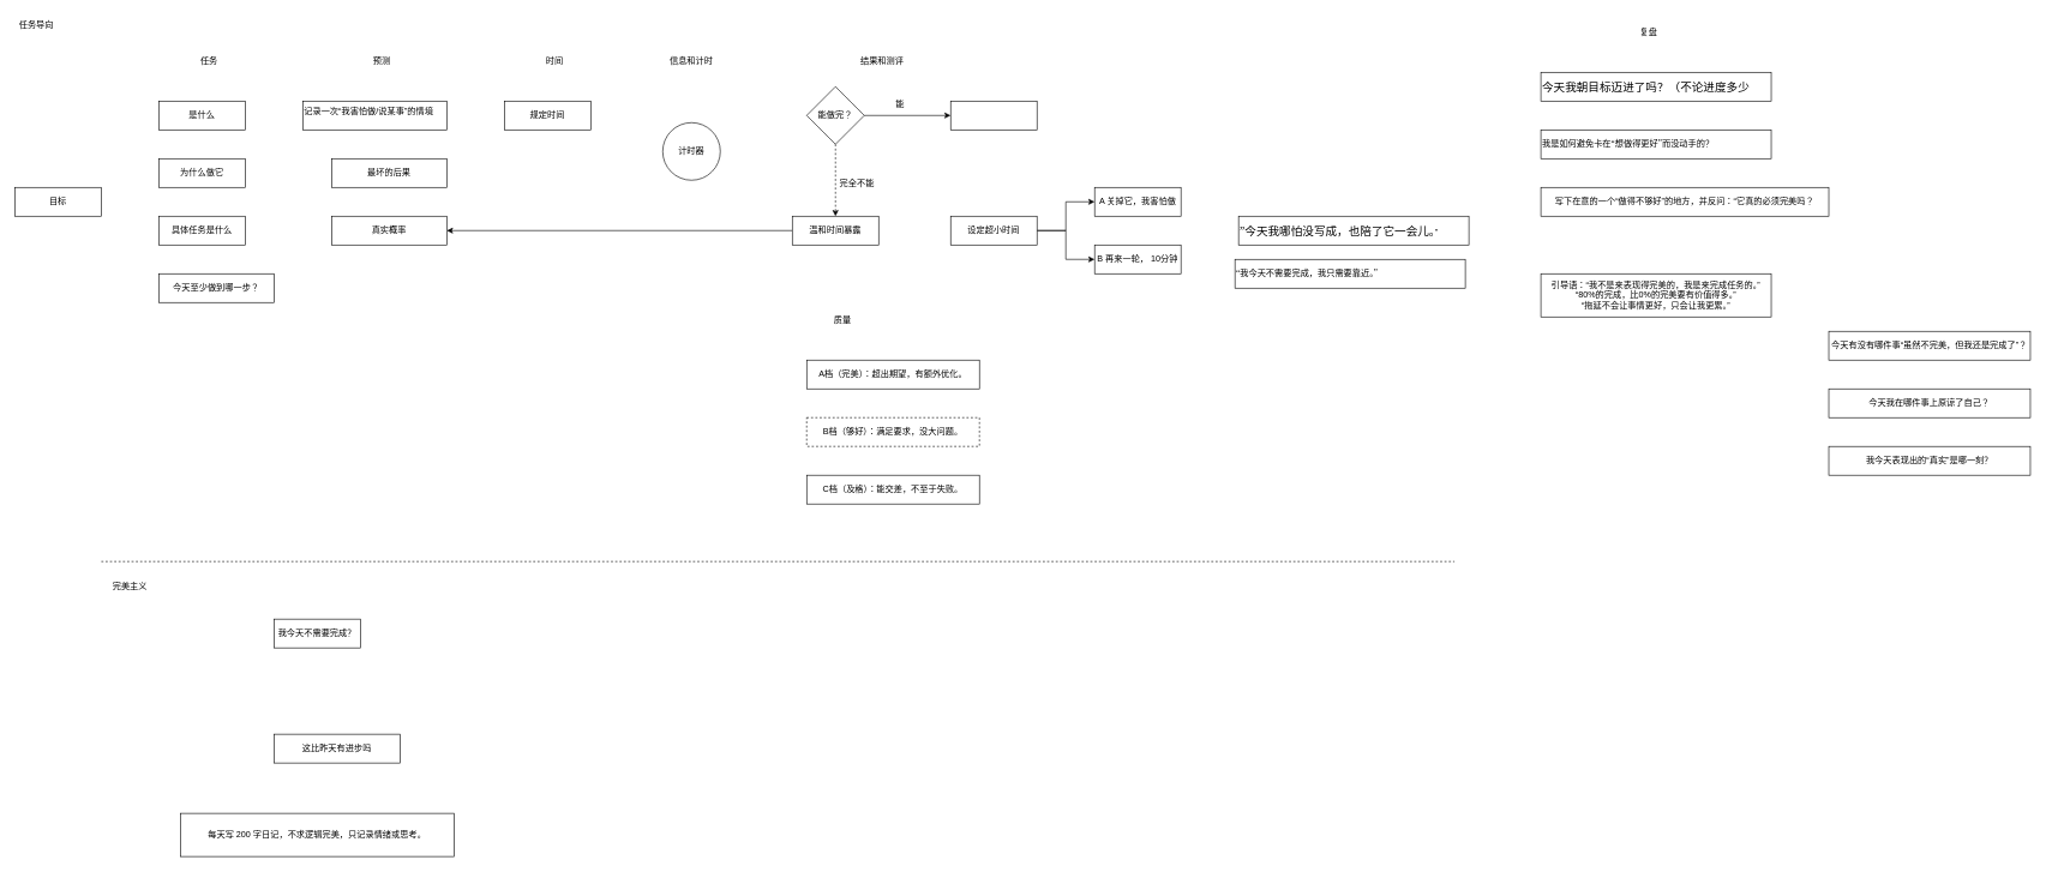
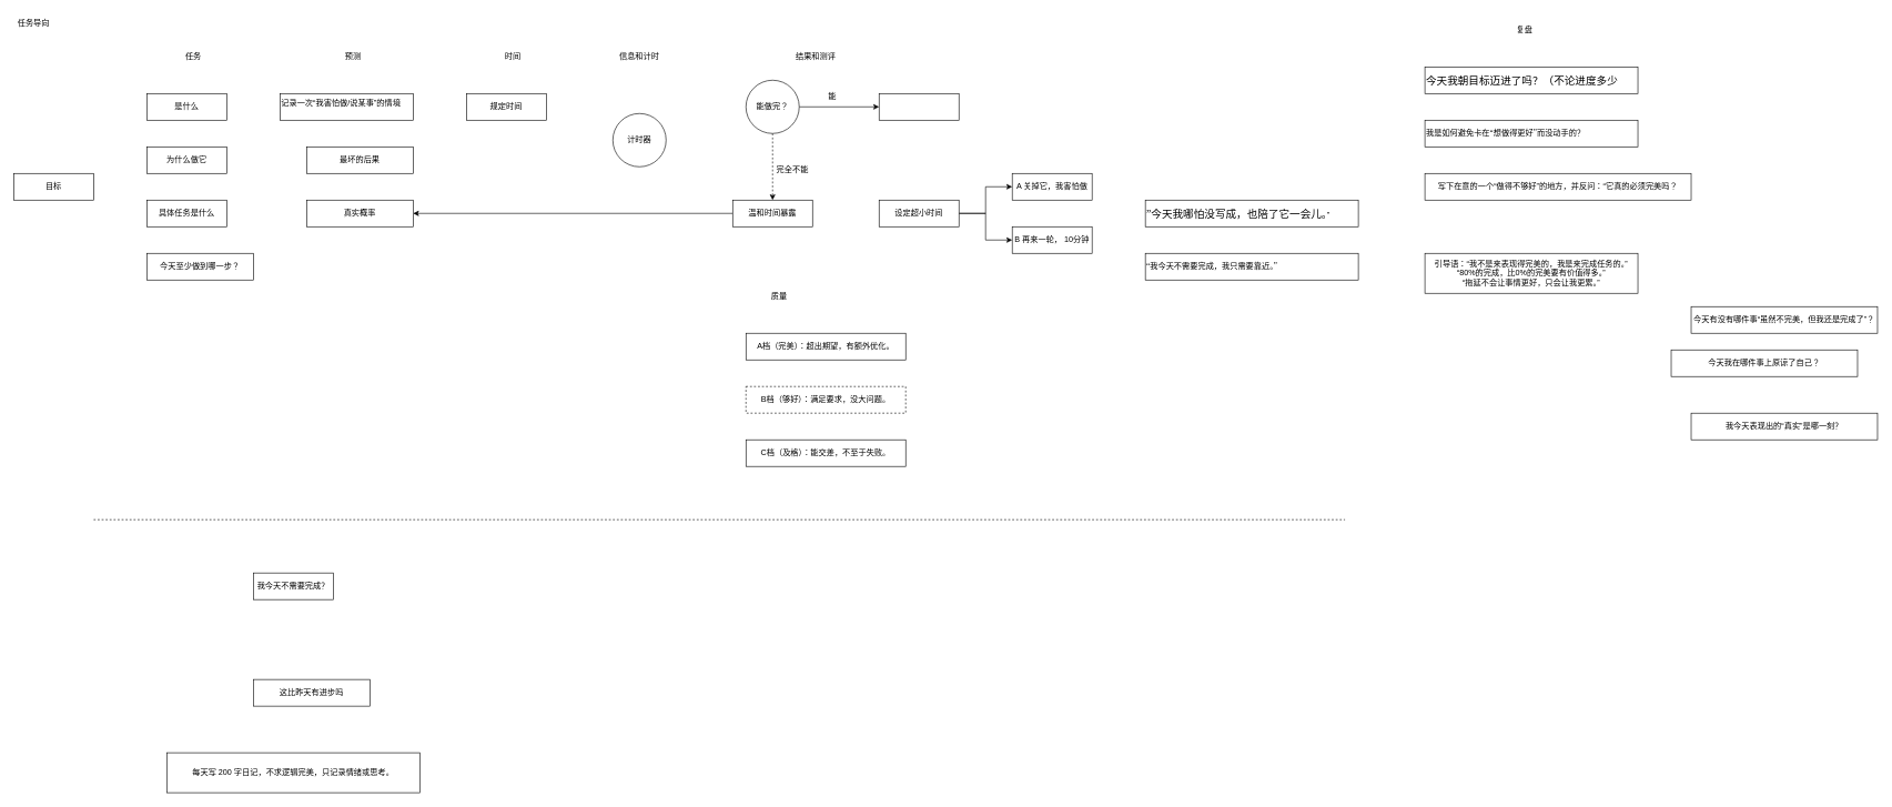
  <mxCell id="0" />
  <mxCell id="1" parent="0" />
  <mxCell id="2" value="目标" style="rounded=0;whiteSpace=wrap;html=1;" parent="1" vertex="1"><mxGeometry x="20" y="260" width="120" height="40" as="geometry" /></mxCell>
  <mxCell id="3" value="是什么" style="rounded=0;whiteSpace=wrap;html=1;" parent="1" vertex="1"><mxGeometry x="220" y="140" width="120" height="40" as="geometry" /></mxCell>
  <mxCell id="4" value="为什么做它" style="rounded=0;whiteSpace=wrap;html=1;" parent="1" vertex="1"><mxGeometry x="220" y="220" width="120" height="40" as="geometry" /></mxCell>
  <mxCell id="5" value="具体任务是什么" style="rounded=0;whiteSpace=wrap;html=1;" parent="1" vertex="1"><mxGeometry x="220" y="300" width="120" height="40" as="geometry" /></mxCell>
  <mxCell id="6" value="今天至少做到哪一步？" style="rounded=0;whiteSpace=wrap;html=1;" parent="1" vertex="1"><mxGeometry x="220" y="380" width="160" height="40" as="geometry" /></mxCell>
  <mxCell id="7" value="任务" style="text;html=1;align=center;verticalAlign=middle;whiteSpace=wrap;rounded=0;" parent="1" vertex="1"><mxGeometry x="260" y="70" width="60" height="30" as="geometry" /></mxCell>
  <mxCell id="8" value="时间" style="text;html=1;align=center;verticalAlign=middle;whiteSpace=wrap;rounded=0;" parent="1" vertex="1"><mxGeometry x="740" y="70" width="60" height="30" as="geometry" /></mxCell>
  <mxCell id="9" value="规定时间" style="rounded=0;whiteSpace=wrap;html=1;" parent="1" vertex="1"><mxGeometry x="700" y="140" width="120" height="40" as="geometry" /></mxCell>
  <mxCell id="10" style="edgeStyle=orthogonalEdgeStyle;rounded=0;orthogonalLoop=1;jettySize=auto;html=1;entryX=0.5;entryY=0;entryDx=0;entryDy=0;dashed=1;" parent="1" source="12" target="14" edge="1"><mxGeometry relative="1" as="geometry" /></mxCell>
  <mxCell id="11" style="edgeStyle=orthogonalEdgeStyle;rounded=0;orthogonalLoop=1;jettySize=auto;html=1;entryX=0;entryY=0.5;entryDx=0;entryDy=0;" parent="1" source="12" target="16" edge="1"><mxGeometry relative="1" as="geometry" /></mxCell>
- <mxCell id="12" value="能做完？" style="rhombus;whiteSpace=wrap;html=1;" parent="1" vertex="1"><mxGeometry x="1120" y="120" width="80" height="80" as="geometry" /></mxCell>
+ <mxCell id="12" value="能做完？" style="ellipse;whiteSpace=wrap;html=1;" parent="1" vertex="1"><mxGeometry x="1120" y="120" width="80" height="80" as="geometry" /></mxCell>
  <mxCell id="13" style="edgeStyle=orthogonalEdgeStyle;rounded=0;orthogonalLoop=1;jettySize=auto;html=1;" parent="1" source="14" target="47" edge="1"><mxGeometry relative="1" as="geometry" /></mxCell>
  <mxCell id="14" value="温和时间暴露" style="rounded=0;whiteSpace=wrap;html=1;" parent="1" vertex="1"><mxGeometry x="1100" y="300" width="120" height="40" as="geometry" /></mxCell>
  <mxCell id="15" value="完全不能" style="text;html=1;align=center;verticalAlign=middle;whiteSpace=wrap;rounded=0;" parent="1" vertex="1"><mxGeometry x="1160" y="240" width="60" height="30" as="geometry" /></mxCell>
  <mxCell id="16" value="" style="rounded=0;whiteSpace=wrap;html=1;" parent="1" vertex="1"><mxGeometry x="1320" y="140" width="120" height="40" as="geometry" /></mxCell>
  <mxCell id="17" value="能" style="text;html=1;align=center;verticalAlign=middle;whiteSpace=wrap;rounded=0;" parent="1" vertex="1"><mxGeometry x="1220" y="130" width="60" height="30" as="geometry" /></mxCell>
  <mxCell id="18" style="edgeStyle=orthogonalEdgeStyle;rounded=0;orthogonalLoop=1;jettySize=auto;html=1;entryX=0;entryY=0.5;entryDx=0;entryDy=0;" parent="1" source="20" target="21" edge="1"><mxGeometry relative="1" as="geometry" /></mxCell>
  <mxCell id="19" style="edgeStyle=orthogonalEdgeStyle;rounded=0;orthogonalLoop=1;jettySize=auto;html=1;entryX=0;entryY=0.5;entryDx=0;entryDy=0;" parent="1" source="20" target="22" edge="1"><mxGeometry relative="1" as="geometry" /></mxCell>
  <mxCell id="20" value="设定超小时间" style="rounded=0;whiteSpace=wrap;html=1;" parent="1" vertex="1"><mxGeometry x="1320" y="300" width="120" height="40" as="geometry" /></mxCell>
  <mxCell id="21" value="A 关掉它，我害怕做" style="rounded=0;whiteSpace=wrap;html=1;" parent="1" vertex="1"><mxGeometry x="1520" y="260" width="120" height="40" as="geometry" /></mxCell>
  <mxCell id="22" value="B 再来一轮， 10分钟" style="rounded=0;whiteSpace=wrap;html=1;" parent="1" vertex="1"><mxGeometry x="1520" y="340" width="120" height="40" as="geometry" /></mxCell>
  <mxCell id="23" value="&lt;p&gt;&lt;span style=&quot;font-size:12.0pt;line-height:&lt;br/&gt;115%;font-family:DengXian;mso-ascii-font-family:Aptos;mso-ascii-theme-font:&lt;br/&gt;minor-latin;mso-fareast-theme-font:minor-fareast;mso-hansi-font-family:Aptos;&lt;br/&gt;mso-hansi-theme-font:minor-latin;mso-bidi-font-family:&amp;quot;Times New Roman&amp;quot;;&lt;br/&gt;mso-bidi-theme-font:minor-bidi;mso-ansi-language:EN-US;mso-fareast-language:&lt;br/&gt;ZH-CN;mso-bidi-language:AR-SA&quot; lang=&quot;ZH-CN&quot;&gt;”今天我哪怕没写成，也陪了它一会儿。&lt;/span&gt;&lt;span style=&quot;font-size:&lt;br/&gt;12.0pt;line-height:115%;font-family:&amp;quot;Aptos&amp;quot;,sans-serif;mso-ascii-theme-font:&lt;br/&gt;minor-latin;mso-fareast-font-family:DengXian;mso-fareast-theme-font:minor-fareast;&lt;br/&gt;mso-hansi-theme-font:minor-latin;mso-bidi-font-family:&amp;quot;Times New Roman&amp;quot;;&lt;br/&gt;mso-bidi-theme-font:minor-bidi;mso-ansi-language:EN-US;mso-fareast-language:&lt;br/&gt;ZH-CN;mso-bidi-language:AR-SA&quot;&gt;”&lt;/span&gt;&lt;/p&gt;" style="rounded=0;whiteSpace=wrap;html=1;align=left;" parent="1" vertex="1"><mxGeometry x="1720" y="300" width="320" height="40" as="geometry" /></mxCell>
- <mxCell id="24" value="&lt;p style=&quot;mso-margin-top-alt:auto;mso-margin-bottom-alt:auto;&lt;br/&gt;text-indent:.5in&quot; class=&quot;MsoNormal&quot;&gt;&lt;span style=&quot;font-family:DengXian;mso-ascii-font-family:&lt;br/&gt;Aptos;mso-ascii-theme-font:minor-latin;mso-fareast-theme-font:minor-fareast;&lt;br/&gt;mso-hansi-font-family:Aptos;mso-hansi-theme-font:minor-latin&quot; lang=&quot;ZH-CN&quot;&gt;“我今天不需要完成，我只需要靠近。”&lt;/span&gt;&lt;/p&gt;" style="rounded=0;whiteSpace=wrap;html=1;align=left;" parent="1" vertex="1"><mxGeometry x="1715" y="360" width="320" height="40" as="geometry" /></mxCell>
+ <mxCell id="24" value="&lt;p style=&quot;mso-margin-top-alt:auto;mso-margin-bottom-alt:auto;&lt;br/&gt;text-indent:.5in&quot; class=&quot;MsoNormal&quot;&gt;&lt;span style=&quot;font-family:DengXian;mso-ascii-font-family:&lt;br/&gt;Aptos;mso-ascii-theme-font:minor-latin;mso-fareast-theme-font:minor-fareast;&lt;br/&gt;mso-hansi-font-family:Aptos;mso-hansi-theme-font:minor-latin&quot; lang=&quot;ZH-CN&quot;&gt;“我今天不需要完成，我只需要靠近。”&lt;/span&gt;&lt;/p&gt;" style="rounded=0;whiteSpace=wrap;html=1;align=left;" parent="1" vertex="1"><mxGeometry x="1720" y="380" width="320" height="40" as="geometry" /></mxCell>
  <mxCell id="25" value="复盘" style="text;html=1;align=center;verticalAlign=middle;whiteSpace=wrap;rounded=0;" parent="1" vertex="1"><mxGeometry x="2260" y="30" width="60" height="30" as="geometry" /></mxCell>
  <mxCell id="26" value="&lt;div&gt;&lt;span style=&quot;font-size:12.0pt;line-height:&lt;br/&gt;115%;font-family:DengXian;mso-ascii-font-family:Aptos;mso-ascii-theme-font:&lt;br/&gt;minor-latin;mso-fareast-theme-font:minor-fareast;mso-hansi-font-family:Aptos;&lt;br/&gt;mso-hansi-theme-font:minor-latin;mso-bidi-font-family:&amp;quot;Times New Roman&amp;quot;;&lt;br/&gt;mso-bidi-theme-font:minor-bidi;mso-ansi-language:EN-US;mso-fareast-language:&lt;br/&gt;ZH-CN;mso-bidi-language:AR-SA&quot; lang=&quot;ZH-CN&quot;&gt;今天我朝目标迈进了吗？（不论进度多少&lt;/span&gt;&lt;font face=&quot;DengXian&quot;&gt;&lt;/font&gt;&lt;/div&gt;" style="rounded=0;whiteSpace=wrap;html=1;align=left;" parent="1" vertex="1"><mxGeometry x="2140" y="100" width="320" height="40" as="geometry" /></mxCell>
  <mxCell id="27" value="&lt;div&gt;&lt;font face=&quot;DengXian&quot;&gt;我是如何避免卡在“想做得更好”而没动手的？&lt;/font&gt;&lt;/div&gt;" style="rounded=0;whiteSpace=wrap;html=1;align=left;" parent="1" vertex="1"><mxGeometry x="2140" y="180" width="320" height="40" as="geometry" /></mxCell>
  <mxCell id="28" value="引导语：&lt;span style=&quot;background-color: transparent;&quot;&gt;“我不是来表现得完美的，我是来完成任务的。”&lt;/span&gt;&lt;div&gt;“80%的完成，比0%的完美要有价值得多。”&lt;/div&gt;&lt;div&gt;“拖延不会让事情更好，只会让我更累。”&lt;/div&gt;" style="rounded=0;whiteSpace=wrap;html=1;" parent="1" vertex="1"><mxGeometry x="2140" y="380" width="320" height="60" as="geometry" /></mxCell>
  <mxCell id="29" value="质量" style="text;html=1;align=center;verticalAlign=middle;whiteSpace=wrap;rounded=0;" parent="1" vertex="1"><mxGeometry x="1140" y="430" width="60" height="30" as="geometry" /></mxCell>
  <mxCell id="30" value="C档（及格）：能交差，不至于失败。" style="rounded=0;whiteSpace=wrap;html=1;" parent="1" vertex="1"><mxGeometry x="1120" y="660" width="240" height="40" as="geometry" /></mxCell>
  <mxCell id="31" value="A档（完美）：超出期望，有额外优化。" style="rounded=0;whiteSpace=wrap;html=1;" parent="1" vertex="1"><mxGeometry x="1120" y="500" width="240" height="40" as="geometry" /></mxCell>
  <mxCell id="32" value="B档（够好）：满足要求，没大问题。" style="rounded=0;whiteSpace=wrap;html=1;dashed=1;" parent="1" vertex="1"><mxGeometry x="1120" y="580" width="240" height="40" as="geometry" /></mxCell>
  <mxCell id="33" value="结果和测评" style="text;html=1;align=center;verticalAlign=middle;whiteSpace=wrap;rounded=0;" parent="1" vertex="1"><mxGeometry x="1150" y="70" width="150" height="30" as="geometry" /></mxCell>
  <mxCell id="34" value="我今天不需要完成？" style="rounded=0;whiteSpace=wrap;html=1;" parent="1" vertex="1"><mxGeometry x="380" y="860" width="120" height="40" as="geometry" /></mxCell>
  <mxCell id="35" value="这比昨天有进步吗" style="rounded=0;whiteSpace=wrap;html=1;" parent="1" vertex="1"><mxGeometry x="380" y="1020" width="175" height="40" as="geometry" /></mxCell>
  <mxCell id="36" value="" style="endArrow=none;dashed=1;html=1;rounded=0;" parent="1" edge="1"><mxGeometry width="50" height="50" relative="1" as="geometry"><mxPoint x="140" y="780" as="sourcePoint" /><mxPoint x="2020" y="780" as="targetPoint" /></mxGeometry></mxCell>
- <mxCell id="37" value="完美主义" style="text;html=1;align=center;verticalAlign=middle;whiteSpace=wrap;rounded=0;" parent="1" vertex="1"><mxGeometry x="150" y="800" width="60" height="30" as="geometry" /></mxCell>
  <mxCell id="38" value="任务导向" style="text;html=1;align=center;verticalAlign=middle;whiteSpace=wrap;rounded=0;" parent="1" vertex="1"><mxGeometry x="20" y="20" width="60" height="30" as="geometry" /></mxCell>
  <mxCell id="39" value="每天写 200 字日记，不求逻辑完美，只记录情绪或思考。" style="rounded=0;whiteSpace=wrap;html=1;" parent="1" vertex="1"><mxGeometry x="250" y="1130" width="380" height="60" as="geometry" /></mxCell>
  <mxCell id="40" value="预测" style="text;html=1;align=center;verticalAlign=middle;whiteSpace=wrap;rounded=0;" parent="1" vertex="1"><mxGeometry x="500" y="70" width="60" height="30" as="geometry" /></mxCell>
  <mxCell id="41" value="写下在意的一个“做得不够好”的地方，并反问：“它真的必须完美吗？" style="rounded=0;whiteSpace=wrap;html=1;" parent="1" vertex="1"><mxGeometry x="2140" y="260" width="400" height="40" as="geometry" /></mxCell>
  <mxCell id="42" value="&lt;div&gt;记录一次“我害怕做/说某事”的情境&lt;/div&gt;&lt;div&gt;&lt;br&gt;&lt;/div&gt;" style="rounded=0;whiteSpace=wrap;html=1;verticalAlign=top;align=left;" parent="1" vertex="1"><mxGeometry x="420" y="140" width="200" height="40" as="geometry" /></mxCell>
- <mxCell id="43" value="今天我在哪件事上原谅了自己？" style="rounded=0;whiteSpace=wrap;html=1;" parent="1" vertex="1"><mxGeometry x="2540" y="540" width="280" height="40" as="geometry" /></mxCell>
+ <mxCell id="43" value="今天我在哪件事上原谅了自己？" style="rounded=0;whiteSpace=wrap;html=1;" parent="1" vertex="1"><mxGeometry x="2510" y="525" width="280" height="40" as="geometry" /></mxCell>
  <mxCell id="44" value="今天有没有哪件事“虽然不完美，但我还是完成了”？" style="rounded=0;whiteSpace=wrap;html=1;" parent="1" vertex="1"><mxGeometry x="2540" y="460" width="280" height="40" as="geometry" /></mxCell>
  <mxCell id="45" value="&lt;div&gt;我今天表现出的“真实”是哪一刻？&lt;/div&gt;" style="rounded=0;whiteSpace=wrap;html=1;" parent="1" vertex="1"><mxGeometry x="2540" y="620" width="280" height="40" as="geometry" /></mxCell>
  <mxCell id="46" value="最坏的后果" style="rounded=0;whiteSpace=wrap;html=1;" parent="1" vertex="1"><mxGeometry x="460" y="220" width="160" height="40" as="geometry" /></mxCell>
  <mxCell id="47" value="真实概率" style="rounded=0;whiteSpace=wrap;html=1;" parent="1" vertex="1"><mxGeometry x="460" y="300" width="160" height="40" as="geometry" /></mxCell>
  <mxCell id="48" value="计时器" style="ellipse;whiteSpace=wrap;html=1;aspect=fixed;" vertex="1" parent="1"><mxGeometry x="920" y="170" width="80" height="80" as="geometry" /></mxCell>
  <mxCell id="49" value="信息和计时" style="text;html=1;align=center;verticalAlign=middle;whiteSpace=wrap;rounded=0;" vertex="1" parent="1"><mxGeometry x="920" y="70" width="80" height="30" as="geometry" /></mxCell>
